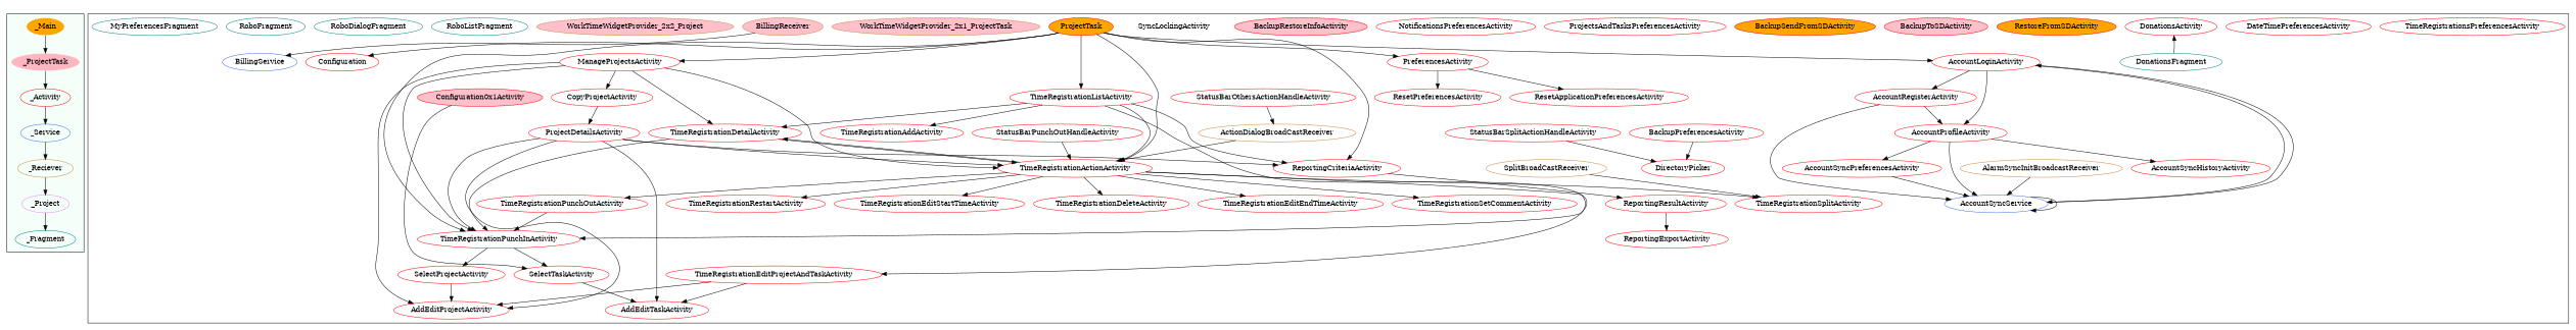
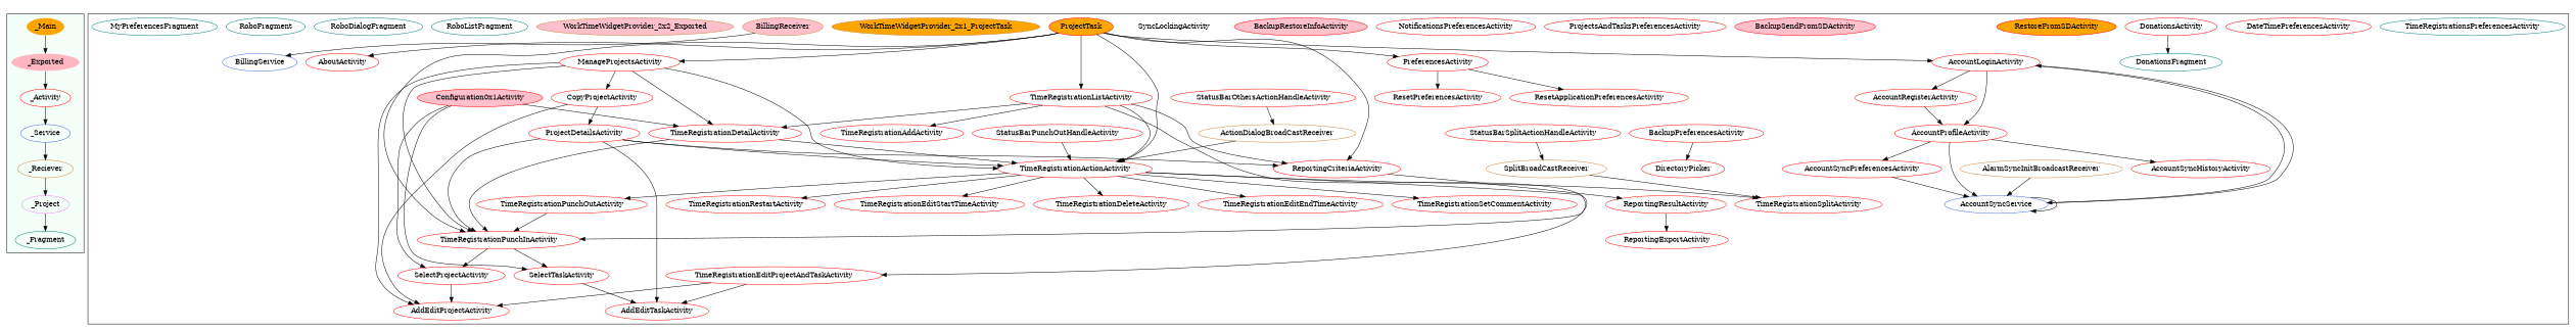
  digraph {
    node [color=red]
    _Activity
    _Service [color=royalblue]
    _Reciever [color=peru]
    n4 [color=violet label=_Project]
    _Fragment [color=teal]
    _Main [color=mintcream fillcolor=orange style=filled]
-   _Exported [color=mintcream fillcolor=lightpink style=filled label=_ProjectTask]
+   _Exported [color=mintcream fillcolor=lightpink style=filled]
    TimeRegistrationPunchInActivity
    SelectTaskActivity
    SelectProjectActivity
    ReportingResultActivity
    ReportingExportActivity
    DirectoryPicker
    AddEditTaskActivity
-   TimeRegistrationsPreferencesActivity
+   TimeRegistrationsPreferencesActivity [color=teal]
    TimeRegistrationSplitActivity
    TimeRegistrationListActivity
    TimeRegistrationActionActivity
    ReportingCriteriaActivity
    TimeRegistrationAddActivity
    TimeRegistrationDetailActivity
    TimeRegistrationEditProjectAndTaskActivity
    AddEditProjectActivity
    PreferencesActivity
    ResetPreferencesActivity
    ResetApplicationPreferencesActivity
    ManageProjectsActivity
    CopyProjectActivity
    ProjectDetailsActivity
    TimeRegistrationDeleteActivity
    TimeRegistrationEditEndTimeActivity
    TimeRegistrationPunchOutActivity
    TimeRegistrationSetCommentActivity
    TimeRegistrationRestartActivity
    TimeRegistrationEditStartTimeActivity
    DateTimePreferencesActivity
    DonationsActivity
    DonationsFragment [color=teal]
    RestoreFromSDActivity [fillcolor=orange style=filled]
    n40 [fillcolor=pink label=Configuration0x1Activity style=filled]
    AccountSyncPreferencesActivity
    AccountSyncService [color=royalblue]
-   BackupToSDActivity [fillcolor=pink style=filled]
    BackupPreferencesActivity
-   BackupSendFromSDActivity [fillcolor=orange style=filled]
-   AboutActivity [label=Configuration]
+   BackupSendFromSDActivity [fillcolor=pink style=filled]
+   AboutActivity
    StatusBarSplitActionHandleActivity
    SplitBroadCastReceiver [color=peru]
    StatusBarOthersActionHandleActivity
    ActionDialogBroadCastReceiver [color=peru]
    AccountRegisterActivity
    AccountProfileActivity
    ProjectsAndTasksPreferencesActivity
    AccountSyncHistoryActivity
    NotificationsPreferencesActivity
    BackupRestoreInfoActivity [fillcolor=pink style=filled]
    AccountLoginActivity
    SyncLockingActivity [color=mintcream]
    n59 [fillcolor=orange label=ProjectTask style=filled]
    StatusBarPunchOutHandleActivity
    BillingService [color=royalblue]
-   WorkTimeWidgetProvider_2x1_ProjectTask [color=peru fillcolor=pink style=filled]
+   WorkTimeWidgetProvider_2x1_ProjectTask [color=peru fillcolor=orange style=filled]
    BillingReceiver [color=peru fillcolor=pink style=filled]
    AlarmSyncInitBroadcastReceiver [color=peru]
-   WorkTimeWidgetProvider_2x2_Project [color=peru fillcolor=pink style=filled]
+   WorkTimeWidgetProvider_2x2_Project [color=peru fillcolor=pink style=filled label=WorkTimeWidgetProvider_2x2_Exported]
    RoboListFragment [color=teal]
    RoboDialogFragment [color=teal]
    RoboFragment [color=teal]
    MyPreferencesFragment [color=teal]
    subgraph cluster_1 {
      bgcolor=mintcream
      _Activity
      _Service
      _Reciever
      n4
      _Fragment
      _Main
      _Exported
    }
    subgraph cluster_2 {
      TimeRegistrationPunchInActivity
      SelectTaskActivity
      SelectProjectActivity
      ReportingResultActivity
      ReportingExportActivity
      DirectoryPicker
      AddEditTaskActivity
      TimeRegistrationsPreferencesActivity
      TimeRegistrationSplitActivity
      TimeRegistrationListActivity
      TimeRegistrationActionActivity
      ReportingCriteriaActivity
      TimeRegistrationAddActivity
      TimeRegistrationDetailActivity
      TimeRegistrationEditProjectAndTaskActivity
      AddEditProjectActivity
      PreferencesActivity
      ResetPreferencesActivity
      ResetApplicationPreferencesActivity
      ManageProjectsActivity
      CopyProjectActivity
      ProjectDetailsActivity
      TimeRegistrationDeleteActivity
      TimeRegistrationEditEndTimeActivity
      TimeRegistrationPunchOutActivity
      TimeRegistrationSetCommentActivity
      TimeRegistrationRestartActivity
      TimeRegistrationEditStartTimeActivity
      DateTimePreferencesActivity
      DonationsActivity
      DonationsFragment
      RestoreFromSDActivity
      n40
      AccountSyncPreferencesActivity
      AccountSyncService
-     BackupToSDActivity
      BackupPreferencesActivity
      BackupSendFromSDActivity
      AboutActivity
      StatusBarSplitActionHandleActivity
      SplitBroadCastReceiver
      StatusBarOthersActionHandleActivity
      ActionDialogBroadCastReceiver
      AccountRegisterActivity
      AccountProfileActivity
      ProjectsAndTasksPreferencesActivity
      AccountSyncHistoryActivity
      NotificationsPreferencesActivity
      BackupRestoreInfoActivity
      AccountLoginActivity
      SyncLockingActivity
      n59
      StatusBarPunchOutHandleActivity
      BillingService
      WorkTimeWidgetProvider_2x1_ProjectTask
      BillingReceiver
      AlarmSyncInitBroadcastReceiver
      WorkTimeWidgetProvider_2x2_Project
      RoboListFragment
      RoboDialogFragment
      RoboFragment
      MyPreferencesFragment
    }
    _Activity -> _Service
    _Service -> _Reciever
    _Reciever -> n4
    n4 -> _Fragment
    _Main -> _Exported
    _Exported -> _Activity
    TimeRegistrationPunchInActivity -> SelectTaskActivity
    TimeRegistrationPunchInActivity -> SelectProjectActivity
    SelectTaskActivity -> AddEditTaskActivity
    SelectProjectActivity -> AddEditProjectActivity
    ReportingResultActivity -> ReportingExportActivity
    TimeRegistrationListActivity -> TimeRegistrationPunchInActivity
    TimeRegistrationListActivity -> TimeRegistrationActionActivity
    TimeRegistrationListActivity -> ReportingCriteriaActivity
    TimeRegistrationListActivity -> TimeRegistrationAddActivity
    TimeRegistrationListActivity -> TimeRegistrationDetailActivity
    TimeRegistrationActionActivity -> TimeRegistrationSplitActivity
-   TimeRegistrationActionActivity -> TimeRegistrationDetailActivity
+   n40 -> TimeRegistrationDetailActivity
    TimeRegistrationActionActivity -> TimeRegistrationEditProjectAndTaskActivity
    TimeRegistrationActionActivity -> TimeRegistrationDeleteActivity
    TimeRegistrationActionActivity -> TimeRegistrationEditEndTimeActivity
    TimeRegistrationActionActivity -> TimeRegistrationPunchOutActivity
    TimeRegistrationActionActivity -> TimeRegistrationSetCommentActivity
    TimeRegistrationActionActivity -> TimeRegistrationRestartActivity
    TimeRegistrationActionActivity -> TimeRegistrationEditStartTimeActivity
    ReportingCriteriaActivity -> ReportingResultActivity
    TimeRegistrationDetailActivity -> TimeRegistrationPunchInActivity
    TimeRegistrationDetailActivity -> TimeRegistrationActionActivity
    TimeRegistrationEditProjectAndTaskActivity -> AddEditTaskActivity
    TimeRegistrationEditProjectAndTaskActivity -> AddEditProjectActivity
    PreferencesActivity -> ResetPreferencesActivity
    PreferencesActivity -> ResetApplicationPreferencesActivity
    ManageProjectsActivity -> TimeRegistrationPunchInActivity
    ManageProjectsActivity -> TimeRegistrationActionActivity
    ManageProjectsActivity -> TimeRegistrationDetailActivity
    ManageProjectsActivity -> AddEditProjectActivity
    ManageProjectsActivity -> CopyProjectActivity
    CopyProjectActivity -> ProjectDetailsActivity
    ProjectDetailsActivity -> TimeRegistrationPunchInActivity
    ProjectDetailsActivity -> AddEditTaskActivity
    ProjectDetailsActivity -> TimeRegistrationActionActivity
    ProjectDetailsActivity -> ReportingCriteriaActivity
-   ProjectDetailsActivity -> AddEditProjectActivity
+   CopyProjectActivity -> AddEditProjectActivity
    TimeRegistrationPunchOutActivity -> TimeRegistrationPunchInActivity
-   DonationsFragment -> DonationsActivity
+   DonationsActivity -> DonationsFragment
    n40 -> SelectTaskActivity
+   n40 -> SelectProjectActivity
    AccountSyncPreferencesActivity -> AccountSyncService
    AccountSyncService -> AccountSyncService
    AccountSyncService -> AccountLoginActivity
    BackupPreferencesActivity -> DirectoryPicker
-   StatusBarSplitActionHandleActivity -> DirectoryPicker
+   StatusBarSplitActionHandleActivity -> SplitBroadCastReceiver
    SplitBroadCastReceiver -> TimeRegistrationSplitActivity
    StatusBarOthersActionHandleActivity -> ActionDialogBroadCastReceiver
    ActionDialogBroadCastReceiver -> TimeRegistrationActionActivity
-   AccountRegisterActivity -> AccountSyncService
    AccountRegisterActivity -> AccountProfileActivity
    AccountProfileActivity -> AccountSyncPreferencesActivity
    AccountProfileActivity -> AccountSyncService
    AccountProfileActivity -> AccountSyncHistoryActivity
    AccountLoginActivity -> AccountSyncService
    AccountLoginActivity -> AccountRegisterActivity
    AccountLoginActivity -> AccountProfileActivity
    n59 -> TimeRegistrationPunchInActivity
    n59 -> TimeRegistrationListActivity
    n59 -> TimeRegistrationActionActivity
    n59 -> ReportingCriteriaActivity
    n59 -> PreferencesActivity
    n59 -> ManageProjectsActivity
    n59 -> AboutActivity
    n59 -> AccountLoginActivity
    StatusBarPunchOutHandleActivity -> TimeRegistrationActionActivity
    BillingReceiver -> BillingService
    AlarmSyncInitBroadcastReceiver -> AccountSyncService
  }
